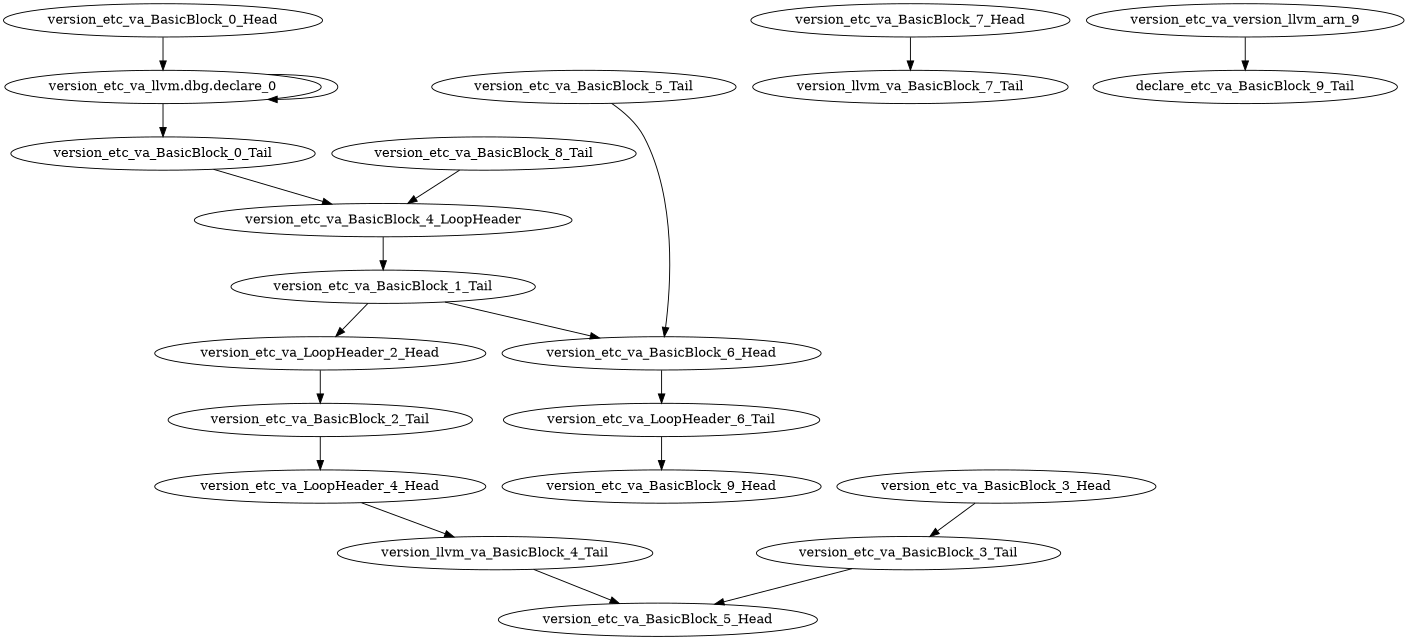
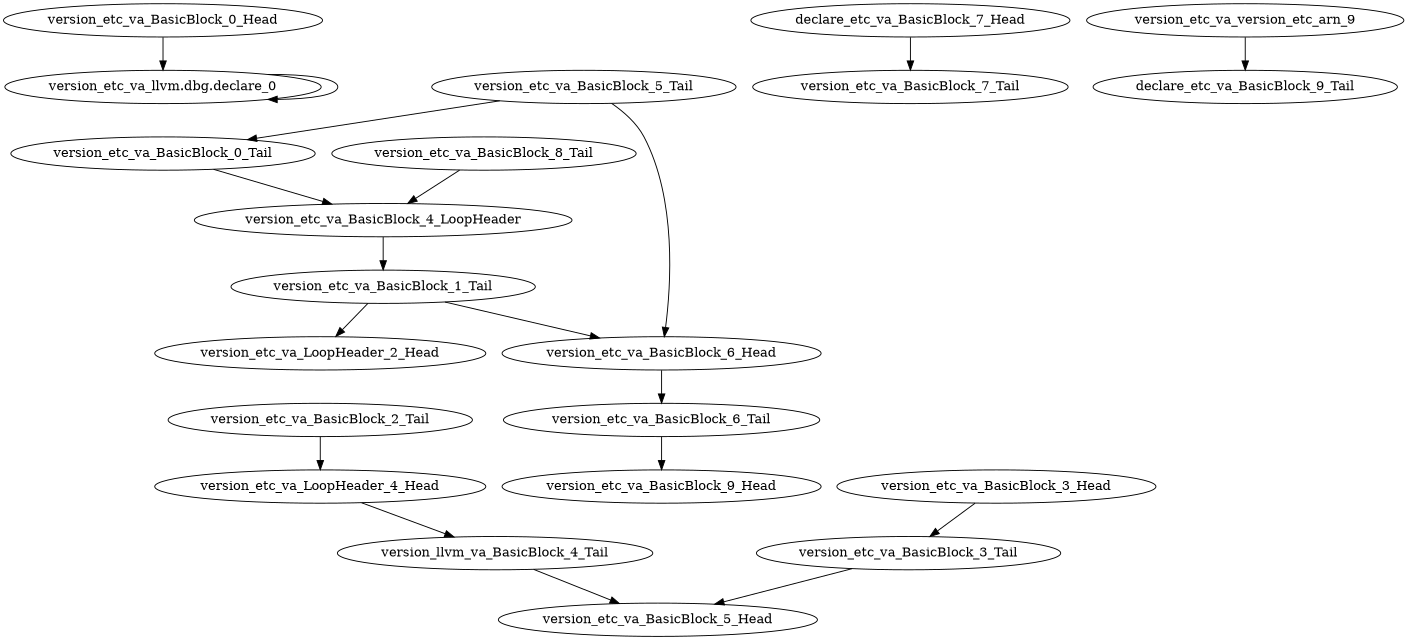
  digraph {
    n1 [label=version_etc_va_BasicBlock_4_LoopHeader]
    version_etc_va_BasicBlock_0_Tail
    version_etc_va_BasicBlock_1_Tail
    version_etc_va_BasicBlock_6_Head
    n5 [label=version_etc_va_LoopHeader_2_Head]
    "version_etc_va_llvm.dbg.declare_0"
    version_etc_va_BasicBlock_8_Tail
    n8 [label=version_etc_va_LoopHeader_4_Head]
    version_etc_va_BasicBlock_2_Tail
    n10 [label=version_llvm_va_BasicBlock_4_Tail]
    version_etc_va_BasicBlock_3_Head
    version_etc_va_BasicBlock_3_Tail
    version_etc_va_BasicBlock_5_Head
    version_etc_va_BasicBlock_5_Tail
-   version_etc_va_BasicBlock_6_Tail [label=version_etc_va_LoopHeader_6_Tail]
+   version_etc_va_BasicBlock_6_Tail
    version_etc_va_BasicBlock_9_Head
-   version_etc_va_BasicBlock_7_Head
-   version_etc_va_BasicBlock_7_Tail [label=version_llvm_va_BasicBlock_7_Tail]
+   version_etc_va_BasicBlock_7_Head [label=declare_etc_va_BasicBlock_7_Head]
+   version_etc_va_BasicBlock_7_Tail
    n19 [label=declare_etc_va_BasicBlock_9_Tail]
-   version_etc_va_version_etc_arn_9 [label=version_etc_va_version_llvm_arn_9]
+   version_etc_va_version_etc_arn_9
    version_etc_va_BasicBlock_0_Head
    n1 -> version_etc_va_BasicBlock_1_Tail
    version_etc_va_BasicBlock_0_Tail -> n1
    version_etc_va_BasicBlock_1_Tail -> version_etc_va_BasicBlock_6_Head
    version_etc_va_BasicBlock_1_Tail -> n5
    version_etc_va_BasicBlock_6_Head -> version_etc_va_BasicBlock_6_Tail
-   n5 -> version_etc_va_BasicBlock_2_Tail
-   "version_etc_va_llvm.dbg.declare_0" -> version_etc_va_BasicBlock_0_Tail
+   version_etc_va_BasicBlock_5_Tail -> version_etc_va_BasicBlock_0_Tail
    "version_etc_va_llvm.dbg.declare_0" -> "version_etc_va_llvm.dbg.declare_0"
    version_etc_va_BasicBlock_8_Tail -> n1
    n8 -> n10
    version_etc_va_BasicBlock_2_Tail -> n8
    n10 -> version_etc_va_BasicBlock_5_Head
    version_etc_va_BasicBlock_3_Head -> version_etc_va_BasicBlock_3_Tail
    version_etc_va_BasicBlock_3_Tail -> version_etc_va_BasicBlock_5_Head
    version_etc_va_BasicBlock_5_Tail -> version_etc_va_BasicBlock_6_Head
    version_etc_va_BasicBlock_6_Tail -> version_etc_va_BasicBlock_9_Head
    version_etc_va_BasicBlock_7_Head -> version_etc_va_BasicBlock_7_Tail
    version_etc_va_version_etc_arn_9 -> n19
    version_etc_va_BasicBlock_0_Head -> "version_etc_va_llvm.dbg.declare_0"
  }
